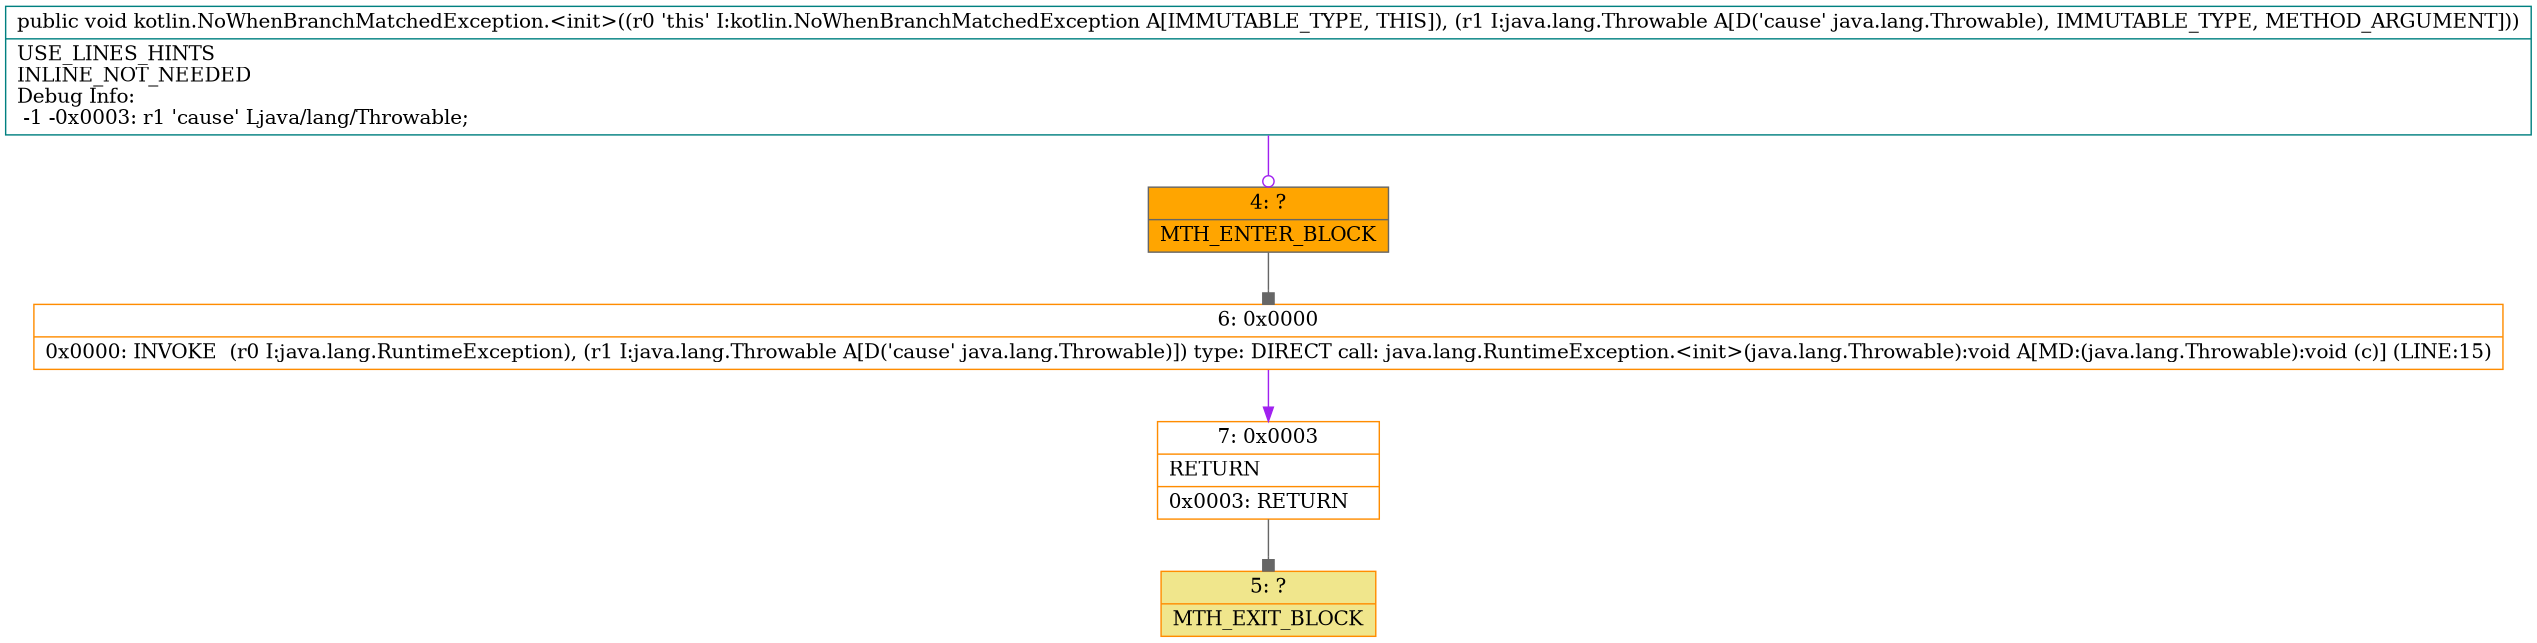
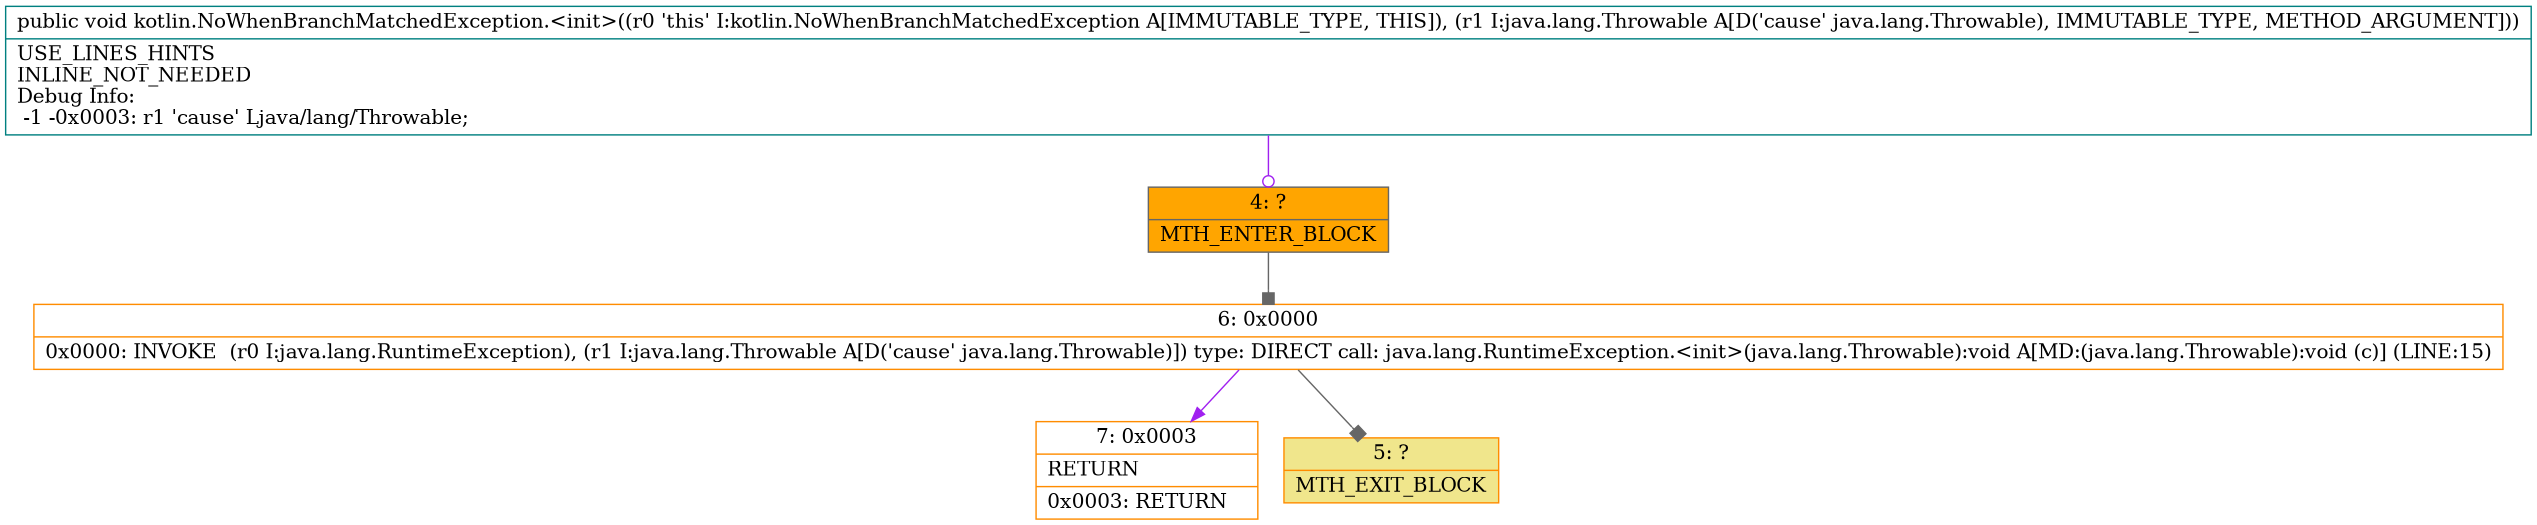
  digraph {
    node [color=darkorange fillcolor=white shape=record style=filled]
    edge [arrowhead=box color=gray40]
    n1 [color=gray40 fillcolor=orange label="{4\:\ ?|MTH_ENTER_BLOCK\l}"]
    n2 [label="{6\:\ 0x0000|0x0000: INVOKE  (r0 I:java.lang.RuntimeException), (r1 I:java.lang.Throwable A[D('cause' java.lang.Throwable)]) type: DIRECT call: java.lang.RuntimeException.\<init\>(java.lang.Throwable):void A[MD:(java.lang.Throwable):void (c)] (LINE:15)\l}"]
    n3 [label="{7\:\ 0x0003|RETURN\l|0x0003: RETURN   \l}"]
    n4 [fillcolor=khaki label="{5\:\ ?|MTH_EXIT_BLOCK\l}"]
    n5 [color=teal label="{public void kotlin.NoWhenBranchMatchedException.\<init\>((r0 'this' I:kotlin.NoWhenBranchMatchedException A[IMMUTABLE_TYPE, THIS]), (r1 I:java.lang.Throwable A[D('cause' java.lang.Throwable), IMMUTABLE_TYPE, METHOD_ARGUMENT]))  | USE_LINES_HINTS\lINLINE_NOT_NEEDED\lDebug Info:\l  \-1 \-0x0003: r1 'cause' Ljava\/lang\/Throwable;\l}"]
    n1 -> n2
    n2 -> n3 [arrowhead=normal color=purple]
-   n3 -> n4
+   n2 -> n4
    n5 -> n1 [arrowhead=odot color=purple]
  }
